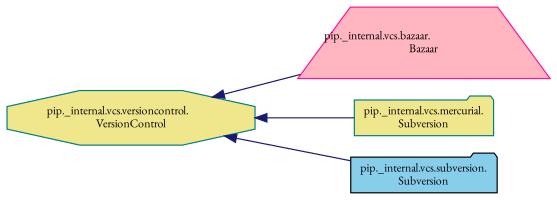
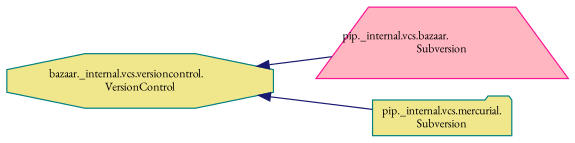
  digraph {
    fontname="EB Garamond"
    rankdir=LR
    node [color=teal fillcolor=khaki fontname="EB Garamond" fontsize=10 shape=folder style=filled]
    edge [color=midnightblue dir=back fontname="EB Garamond" fontsize=10 labelfontname=Helvetica labelfontsize=10 style=solid]
-   n1 [height=0.2 label="pip._internal.vcs.versioncontrol.\lVersionControl" shape=octagon width=0.4]
-   n2 [color=deeppink fillcolor=lightpink height=0.2 label="pip._internal.vcs.bazaar.\lBazaar" shape=trapezium width=0.4]
+   n1 [height=0.2 label="bazaar._internal.vcs.versioncontrol.\lVersionControl" shape=octagon width=0.4]
+   n2 [color=deeppink fillcolor=lightpink height=0.2 label="pip._internal.vcs.bazaar.\lSubversion" shape=trapezium width=0.4]
    n3 [height=0.2 label="pip._internal.vcs.mercurial.\lSubversion" width=0.4]
-   n4 [color=black fillcolor=skyblue height=0.2 label="pip._internal.vcs.subversion.\lSubversion" width=0.4]
    n1 -> n2
    n1 -> n3
-   n1 -> n4
  }
